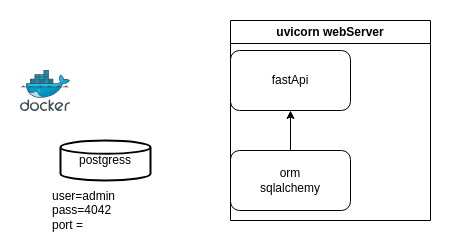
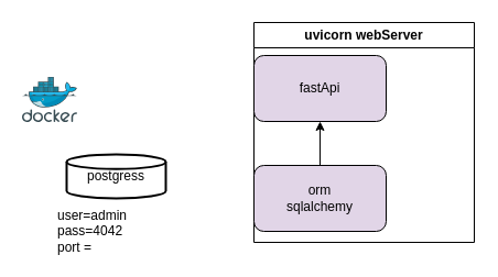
  <mxCell id="0" />
  <mxCell id="1" parent="0" />
  <mxCell id="2" value="" style="sketch=0;aspect=fixed;html=1;points=[];align=center;image;fontSize=12;image=img/lib/mscae/Docker.svg;" vertex="1" parent="1"><mxGeometry x="20" y="70" width="50" height="41" as="geometry" /></mxCell>
  <mxCell id="3" value="postgress" style="strokeWidth=2;html=1;shape=mxgraph.flowchart.database;whiteSpace=wrap;" vertex="1" parent="1"><mxGeometry x="60" y="140" width="90" height="40" as="geometry" /></mxCell>
  <mxCell id="4" value="user=admin&lt;br&gt;pass=4042&lt;br&gt;port =&amp;nbsp;" style="text;html=1;strokeColor=none;fillColor=none;align=left;verticalAlign=middle;whiteSpace=wrap;rounded=0;" vertex="1" parent="1"><mxGeometry x="50" y="190" width="130" height="40" as="geometry" /></mxCell>
  <mxCell id="5" style="edgeStyle=none;html=1;" edge="1" parent="1" source="8" target="7"><mxGeometry relative="1" as="geometry" /></mxCell>
  <mxCell id="6" value="uvicorn webServer" style="swimlane;whiteSpace=wrap;html=1;" vertex="1" parent="1"><mxGeometry x="230" y="20" width="200" height="200" as="geometry" /></mxCell>
- <mxCell id="7" value="fastApi" style="rounded=1;whiteSpace=wrap;html=1;" vertex="1" parent="6"><mxGeometry y="30" width="120" height="60" as="geometry" /></mxCell>
- <mxCell id="8" value="orm&lt;br&gt;sqlalchemy" style="rounded=1;whiteSpace=wrap;html=1;" vertex="1" parent="6"><mxGeometry y="130" width="120" height="60" as="geometry" /></mxCell>
+ <mxCell id="7" value="fastApi" style="rounded=1;whiteSpace=wrap;html=1;fillColor=#e1d5e7;" vertex="1" parent="6"><mxGeometry y="30" width="120" height="60" as="geometry" /></mxCell>
+ <mxCell id="8" value="orm&lt;br&gt;sqlalchemy" style="rounded=1;whiteSpace=wrap;html=1;fillColor=#e1d5e7;" vertex="1" parent="6"><mxGeometry y="130" width="120" height="60" as="geometry" /></mxCell>
